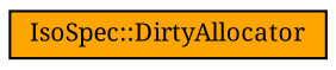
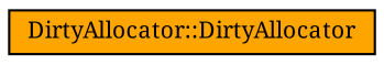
  digraph {
    rankdir=TB
    fontname="Noto Serif"
-   n1 [color=black fillcolor=orange fontname="Noto Serif" fontsize=10 height=0.2 label="IsoSpec::DirtyAllocator" shape=record style=filled width=0.4]
+   n1 [color=black fillcolor=orange fontname="Noto Serif" fontsize=10 height=0.2 label="DirtyAllocator::DirtyAllocator" shape=record style=filled width=0.4]
  }
